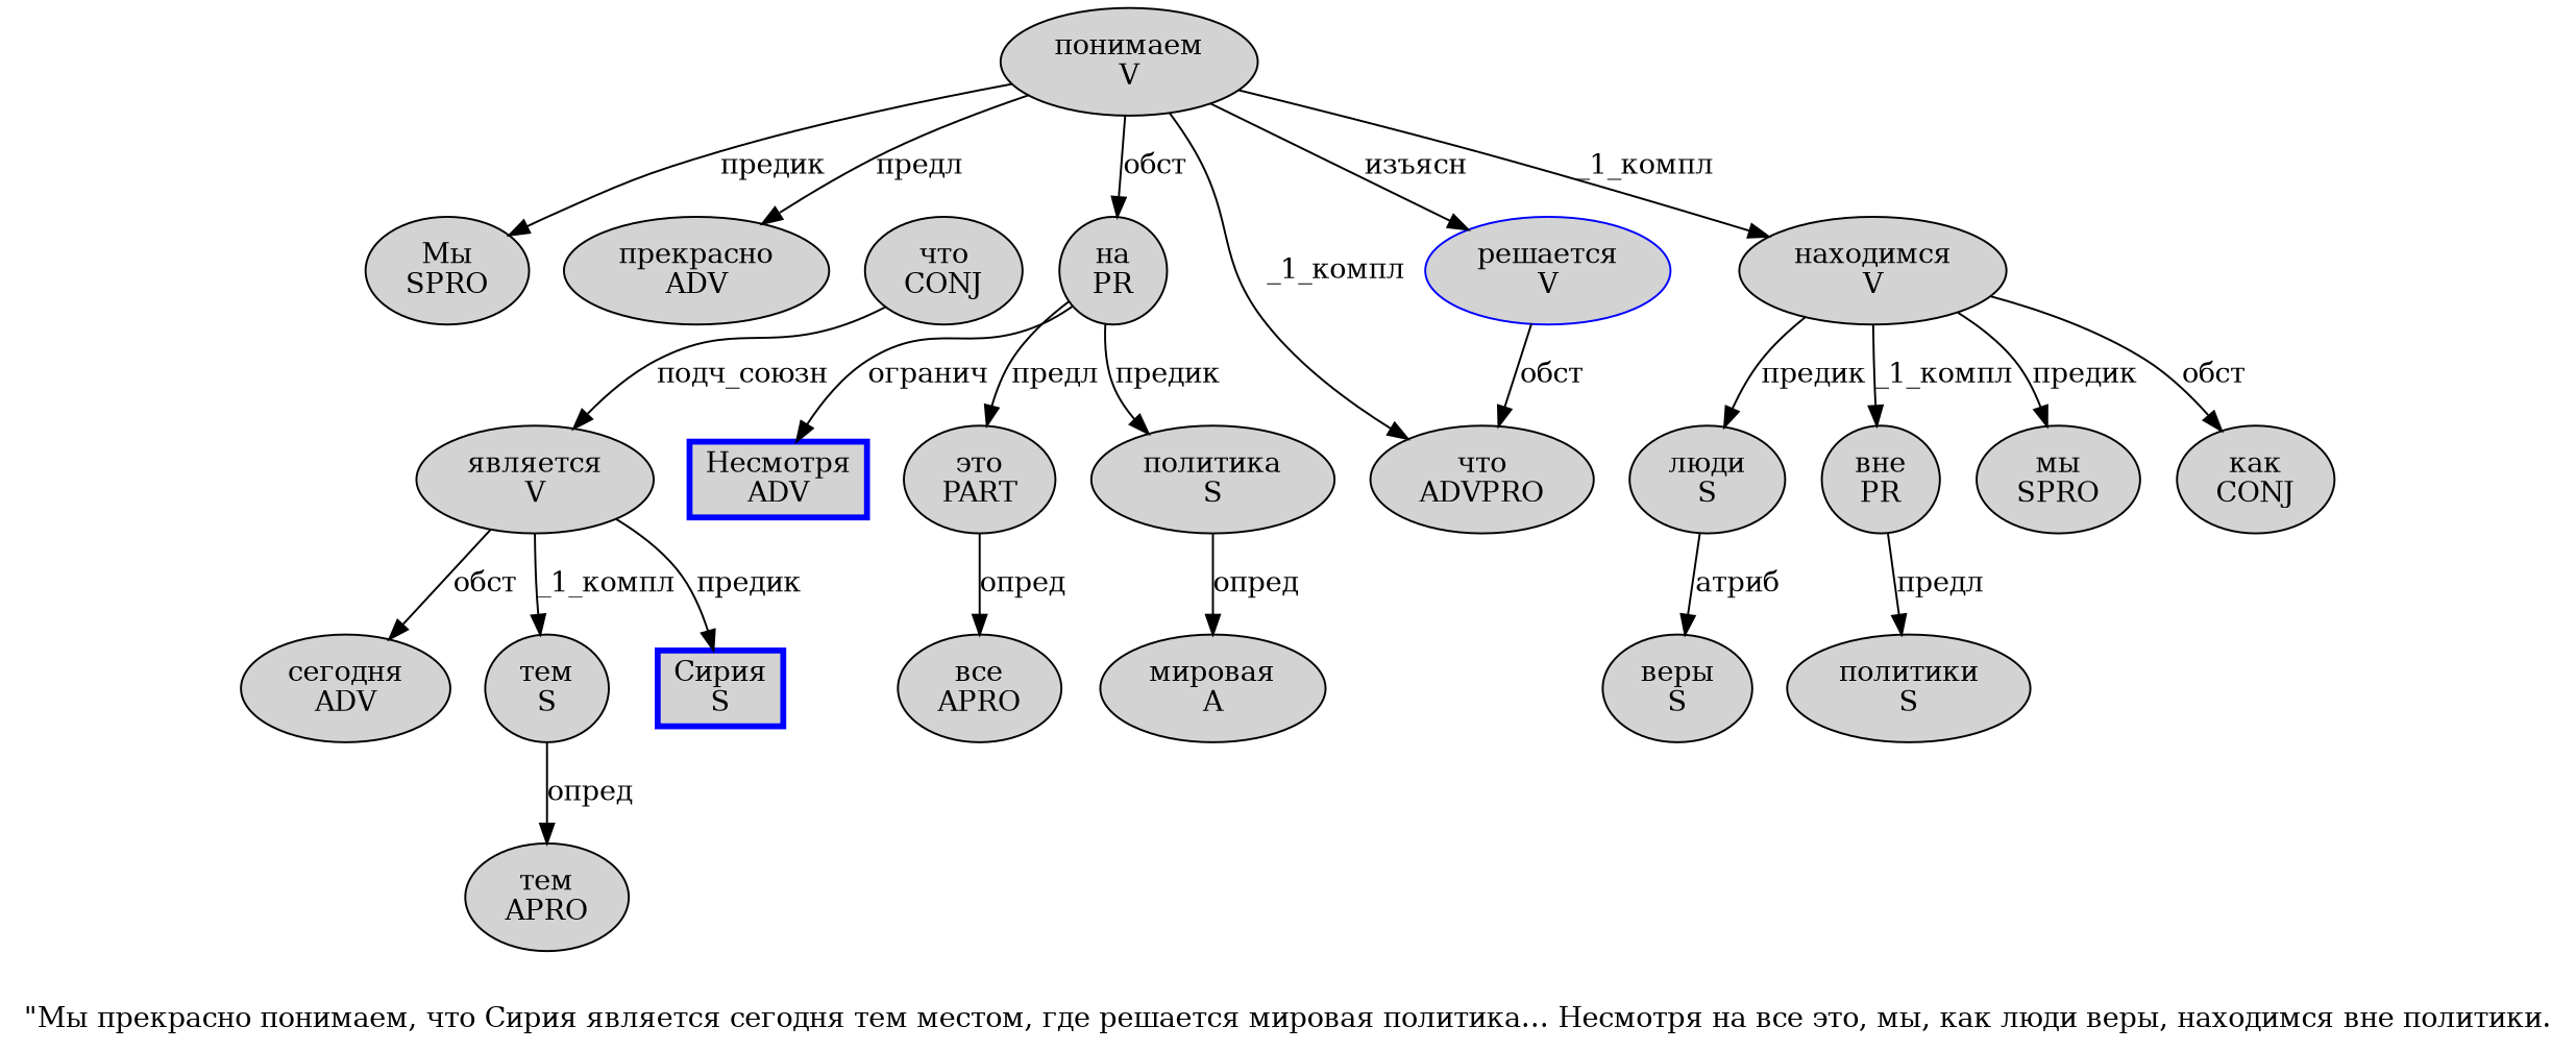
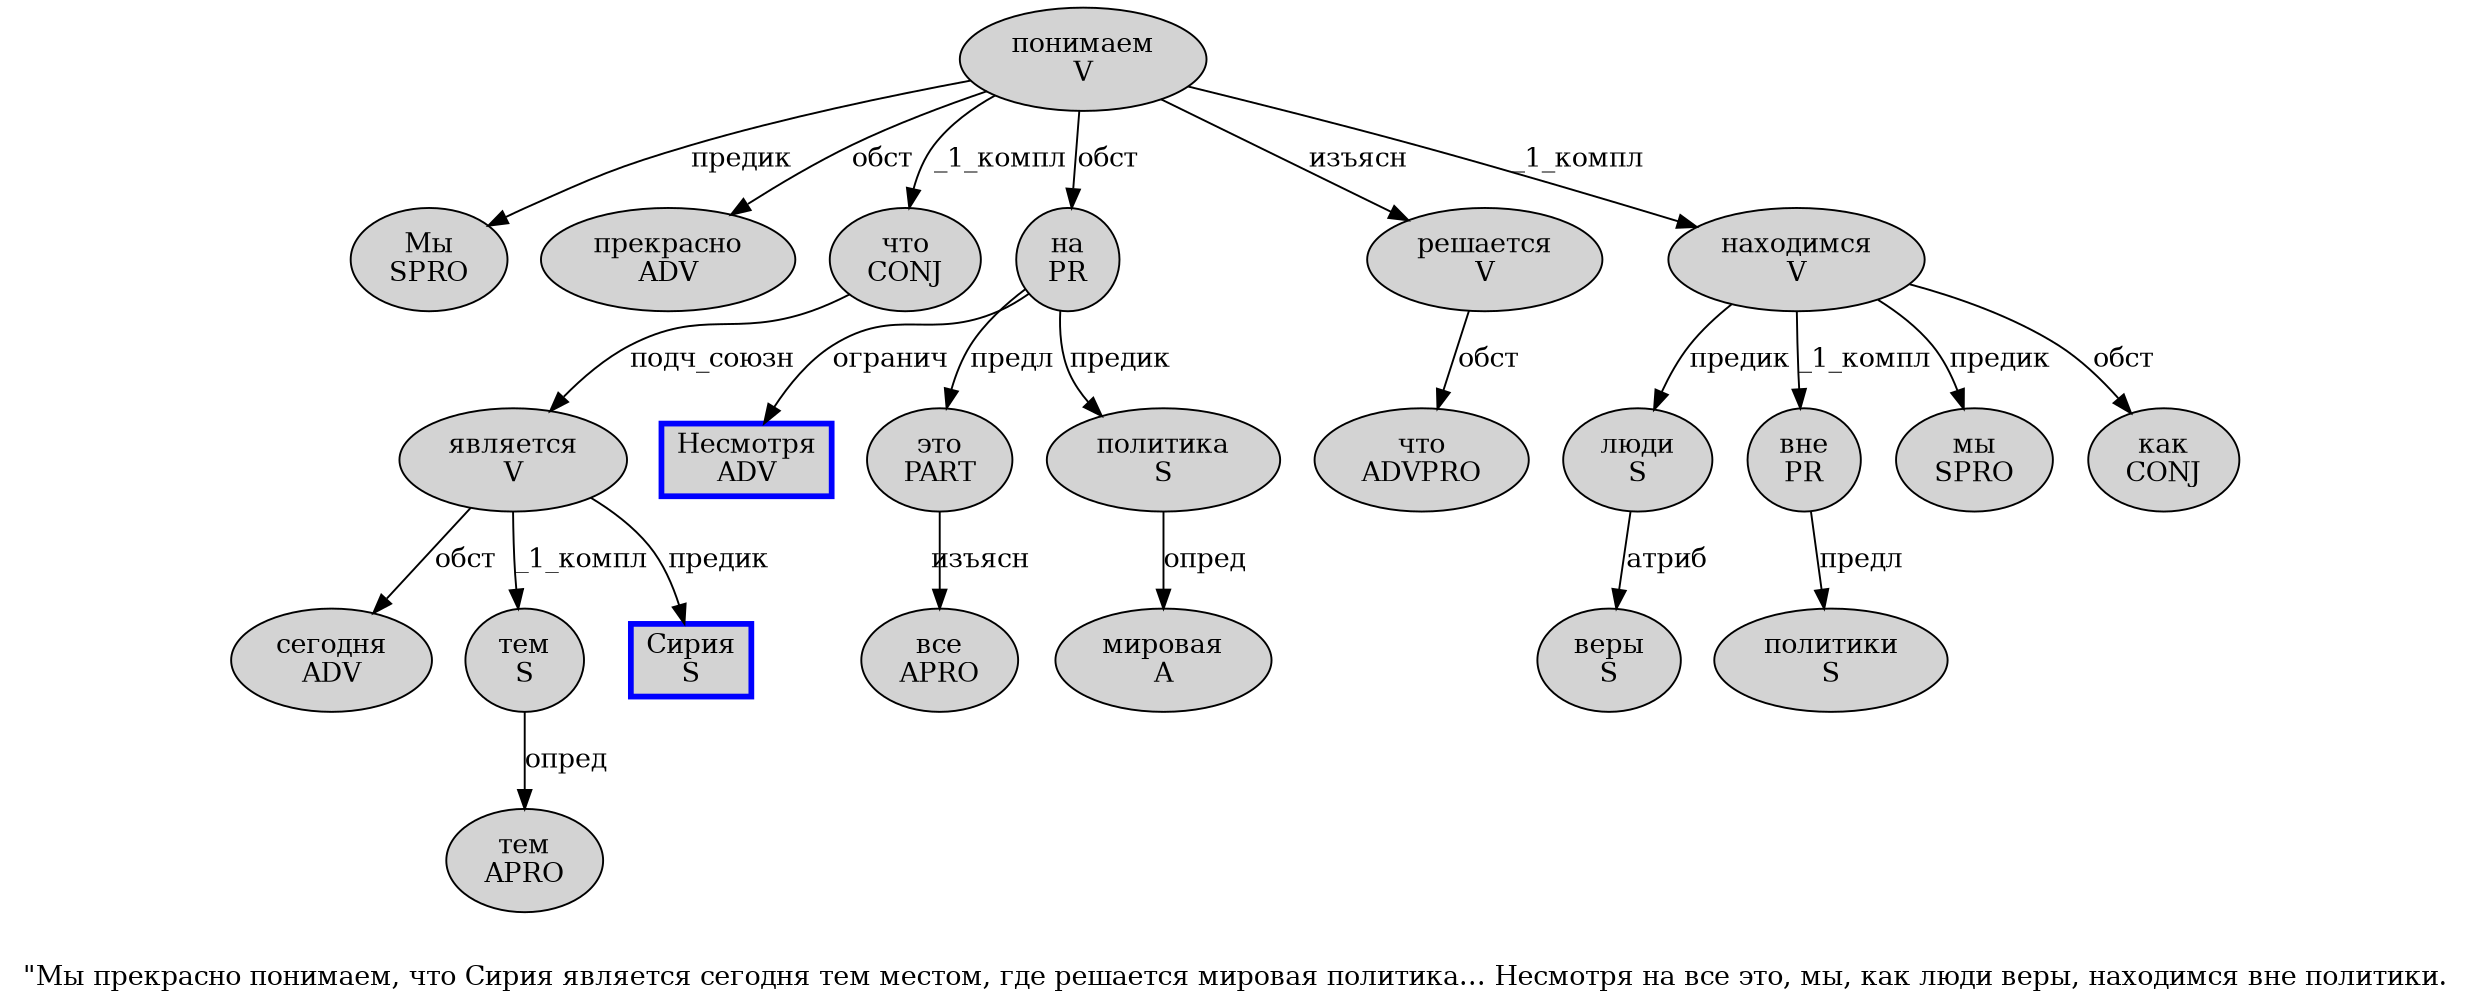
  digraph {
    label="\"Мы прекрасно понимаем, что Сирия является сегодня тем местом, где решается мировая политика… Несмотря на все это, мы, как люди веры, находимся вне политики."
    node [fillcolor=lightgray penwidth=1 shape=ellipse style=filled]
    n1 [label="Мы\nSPRO"]
    n2 [label="прекрасно\nADV"]
    n3 [label="понимаем\nV"]
    n4 [label="что\nCONJ"]
-   n5 [label="решается\nV" color=blue]
+   n5 [label="решается\nV"]
    n6 [label="на\nPR"]
    n7 [label="находимся\nV"]
    n8 [label="является\nV"]
    n9 [label="что\nADVPRO"]
    n10 [label="политика\nS"]
    n11 [color=blue label="Несмотря\nADV" penwidth=3 shape=box]
    n12 [label="это\nPART"]
    n13 [label="мы\nSPRO"]
    n14 [label="как\nCONJ"]
    n15 [label="люди\nS"]
    n16 [label="вне\nPR"]
    n17 [color=blue label="Сирия\nS" penwidth=3 shape=box]
    n18 [label="сегодня\nADV"]
    n19 [label="тем\nS"]
    n20 [label="тем\nAPRO"]
    n21 [label="мировая\nA"]
    n22 [label="все\nAPRO"]
    n23 [label="веры\nS"]
    n24 [label="политики\nS"]
    n3 -> n1 [label="предик"]
-   n3 -> n2 [label="предл"]
-   n3 -> n9 [label="_1_компл"]
+   n3 -> n2 [label="обст"]
+   n3 -> n4 [label="_1_компл"]
    n3 -> n5 [label="изъясн"]
    n3 -> n6 [label="обст"]
    n3 -> n7 [label="_1_компл"]
    n4 -> n8 [label="подч_союзн"]
    n5 -> n9 [label="обст"]
    n6 -> n10 [label="предик"]
    n6 -> n11 [label="огранич"]
    n6 -> n12 [label="предл"]
    n7 -> n13 [label="предик"]
    n7 -> n14 [label="обст"]
    n7 -> n15 [label="предик"]
    n7 -> n16 [label="_1_компл"]
    n8 -> n17 [label="предик"]
    n8 -> n18 [label="обст"]
    n8 -> n19 [label="_1_компл"]
    n10 -> n21 [label="опред"]
-   n12 -> n22 [label="опред"]
+   n12 -> n22 [label="изъясн"]
    n15 -> n23 [label="атриб"]
    n16 -> n24 [label="предл"]
    n19 -> n20 [label="опред"]
  }
